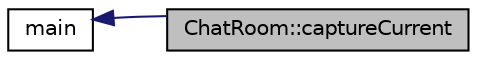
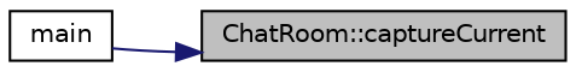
  digraph {
    rankdir=RL
    node [color=black fontname=Helvetica fontsize=10 shape=record style=filled]
    n1 [fillcolor=grey75 fontcolor=black height=0.2 label="ChatRoom::captureCurrent" width=0.4]
    n2 [fillcolor=white height=0.2 label=main width=0.4]
-   n2 -> n1 [color=midnightblue dir=back fontname=Helvetica fontsize=10 labelfontname=Helvetica labelfontsize=10 style=solid]
+   n1 -> n2 [color=midnightblue dir=back fontname=Helvetica fontsize=10 labelfontname=Helvetica labelfontsize=10 style=solid]
  }
